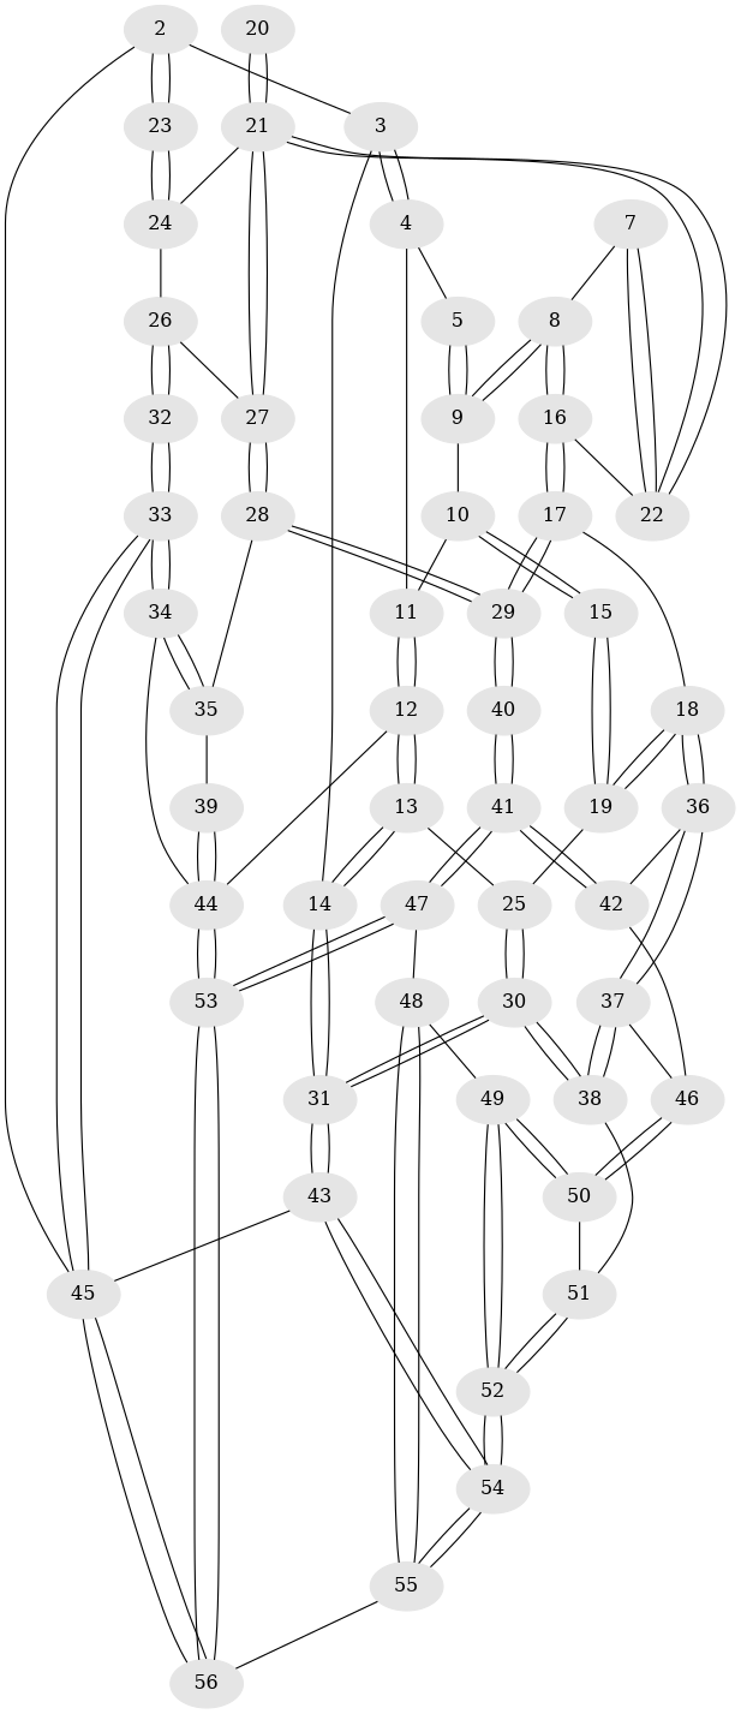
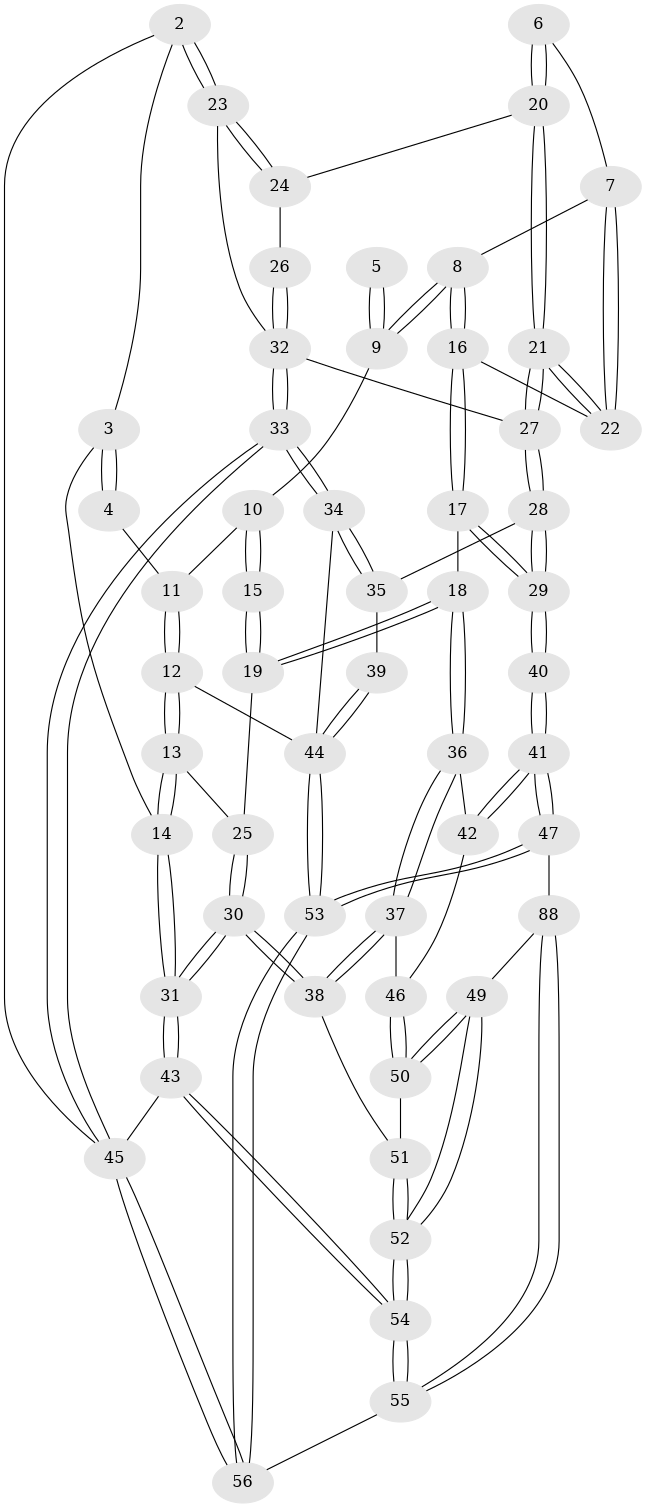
  graph {
    node [color=gray90 style=filled]
    2
    3
    23
    45
+   6
    7
    20
    4
    14
    24
    32
    56
    5
    11
    31
    43
    54
    9
    12
    10
    8
    22
    21
    16
    17
    15
    19
    13
    44
    25
    30
    18
    29
    36
    40
    37
    42
    27
    26
    28
    33
    38
    35
    39
    41
    51
    34
    53
    46
    50
    52
    47
-   48
+   48 [label=88]
    55
    49
    2 -- 3
    2 -- 23
    2 -- 23
    2 -- 45
    3 -- 4
    3 -- 4
    3 -- 14
    23 -- 24
    23 -- 24
+   23 -- 32
    45 -- 56
    45 -- 56
+   6 -- 7
+   6 -- 20
+   6 -- 20
    7 -- 8
    7 -- 22
    7 -- 22
-   21 -- 24
+   20 -- 24
    20 -- 21
    20 -- 21
-   4 -- 5
    4 -- 11
    14 -- 31
    14 -- 31
    24 -- 26
    32 -- 33
    32 -- 33
    5 -- 9
    5 -- 9
    11 -- 12
    11 -- 12
    31 -- 43
    31 -- 43
    43 -- 45
    43 -- 54
    43 -- 54
    54 -- 55
    54 -- 55
    9 -- 10
    12 -- 13
    12 -- 13
    12 -- 44
    10 -- 11
    10 -- 15
    10 -- 15
    8 -- 9
    8 -- 9
    8 -- 16
    8 -- 16
    21 -- 22
    21 -- 22
    21 -- 27
    21 -- 27
    16 -- 22
    16 -- 17
    16 -- 17
    17 -- 18
    17 -- 29
    17 -- 29
    15 -- 19
    15 -- 19
    19 -- 25
    13 -- 14
    13 -- 14
    13 -- 25
    44 -- 53
    44 -- 53
    25 -- 30
    25 -- 30
    30 -- 31
    30 -- 31
    30 -- 38
    30 -- 38
    18 -- 19
    18 -- 19
    18 -- 36
    18 -- 36
    29 -- 40
    29 -- 40
    36 -- 37
    36 -- 37
    36 -- 42
    40 -- 41
    40 -- 41
    37 -- 38
    37 -- 38
    37 -- 46
    42 -- 46
    27 -- 28
    27 -- 28
    26 -- 32
    26 -- 32
-   26 -- 27
+   32 -- 27
    28 -- 29
    28 -- 29
    28 -- 35
    33 -- 45
    33 -- 45
    33 -- 34
    33 -- 34
    38 -- 51
    35 -- 39
    39 -- 44
    39 -- 44
    41 -- 42
    41 -- 42
    41 -- 47
    41 -- 47
    51 -- 52
    51 -- 52
    34 -- 44
    34 -- 35
    34 -- 35
    53 -- 56
    53 -- 56
    46 -- 50
    46 -- 50
    50 -- 51
    52 -- 54
    52 -- 54
    47 -- 53
    47 -- 53
    47 -- 48
    48 -- 55
    48 -- 55
    48 -- 49
    55 -- 56
    49 -- 50
    49 -- 50
    49 -- 52
    49 -- 52
  }
